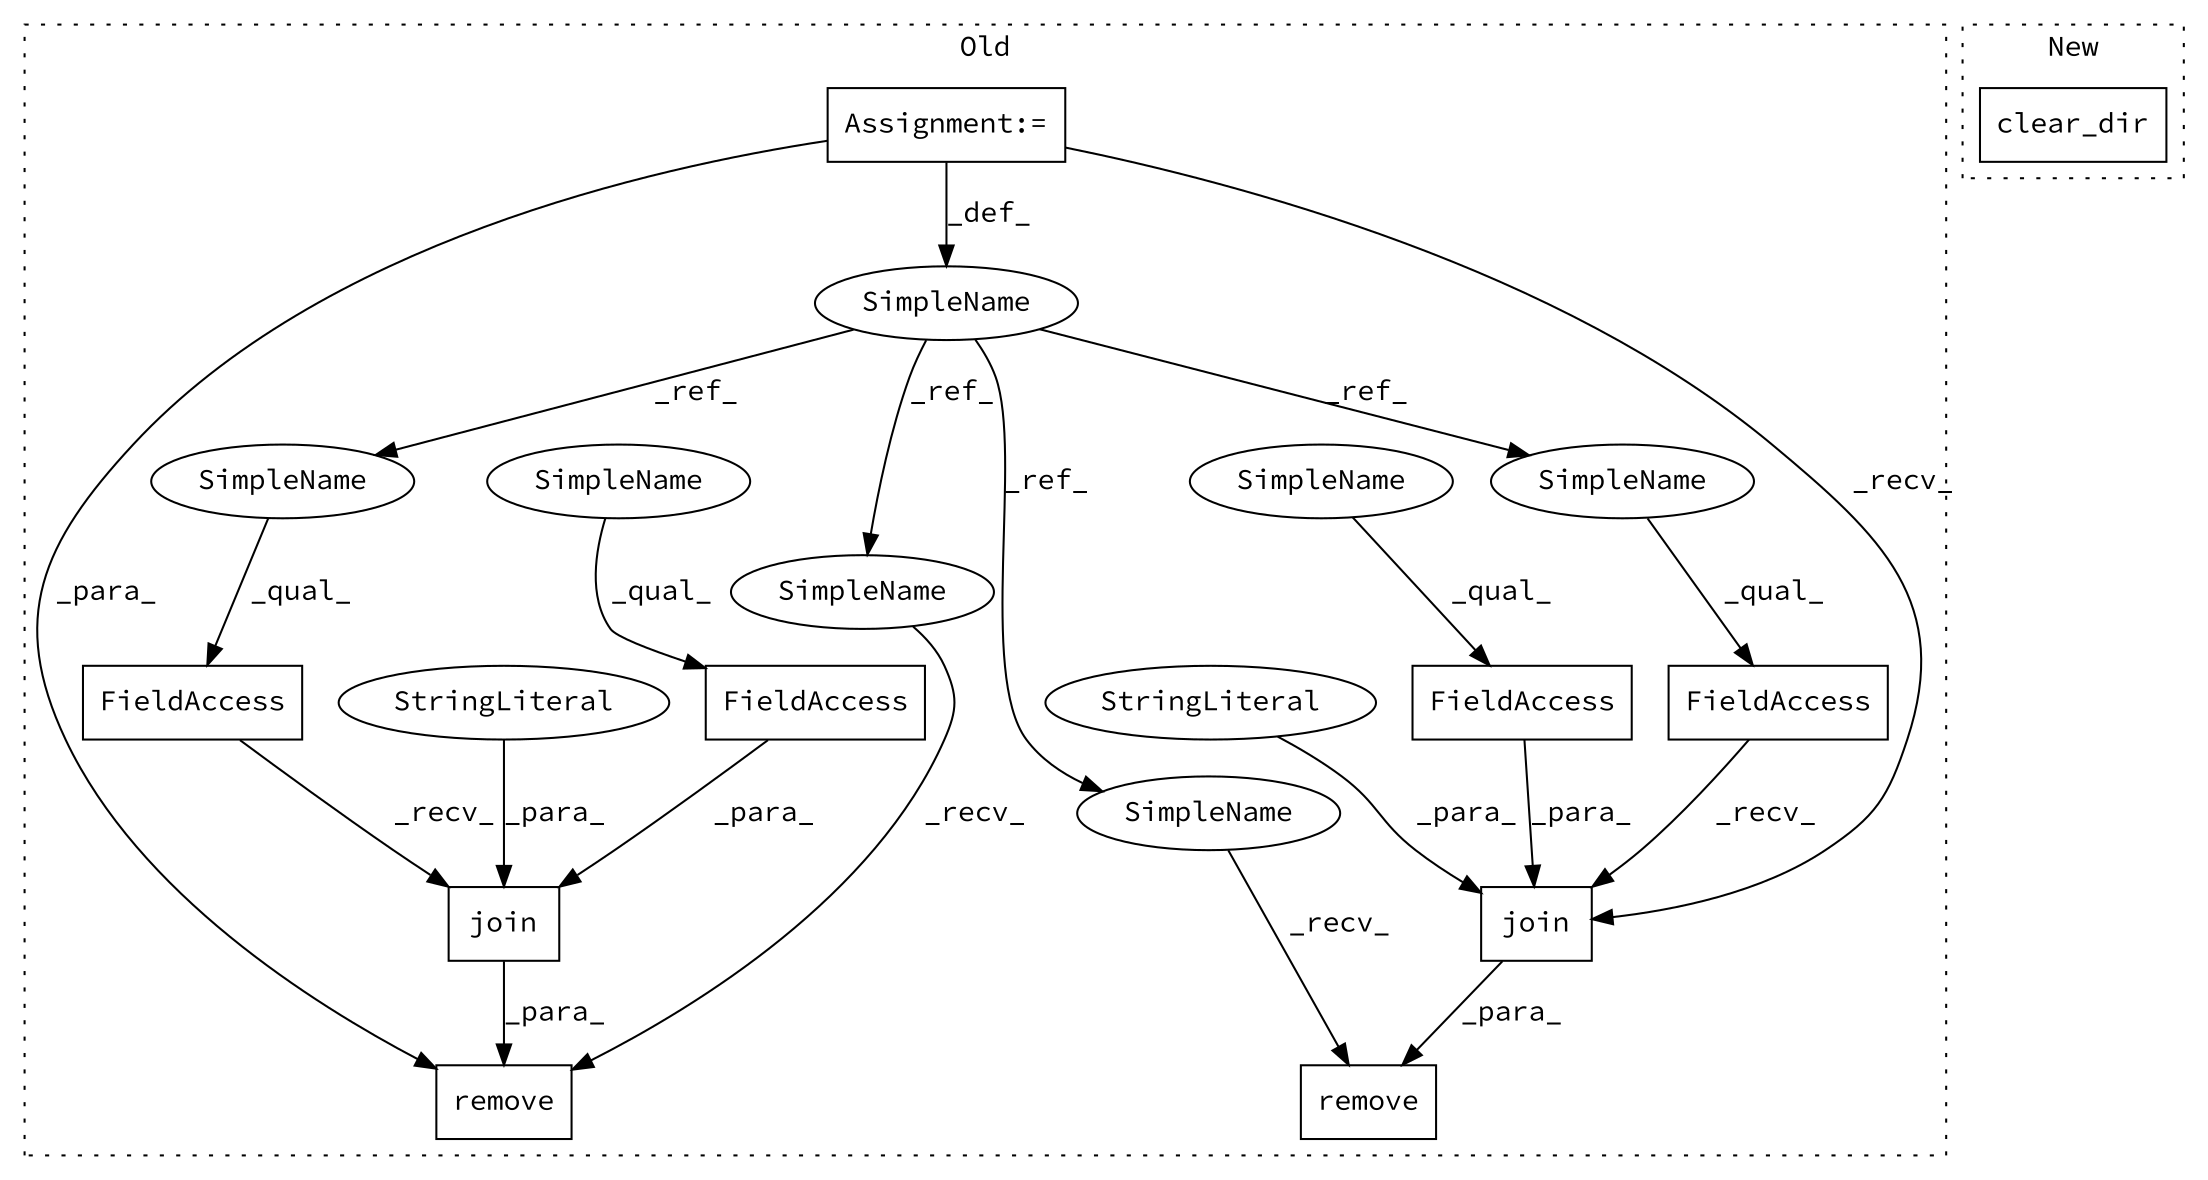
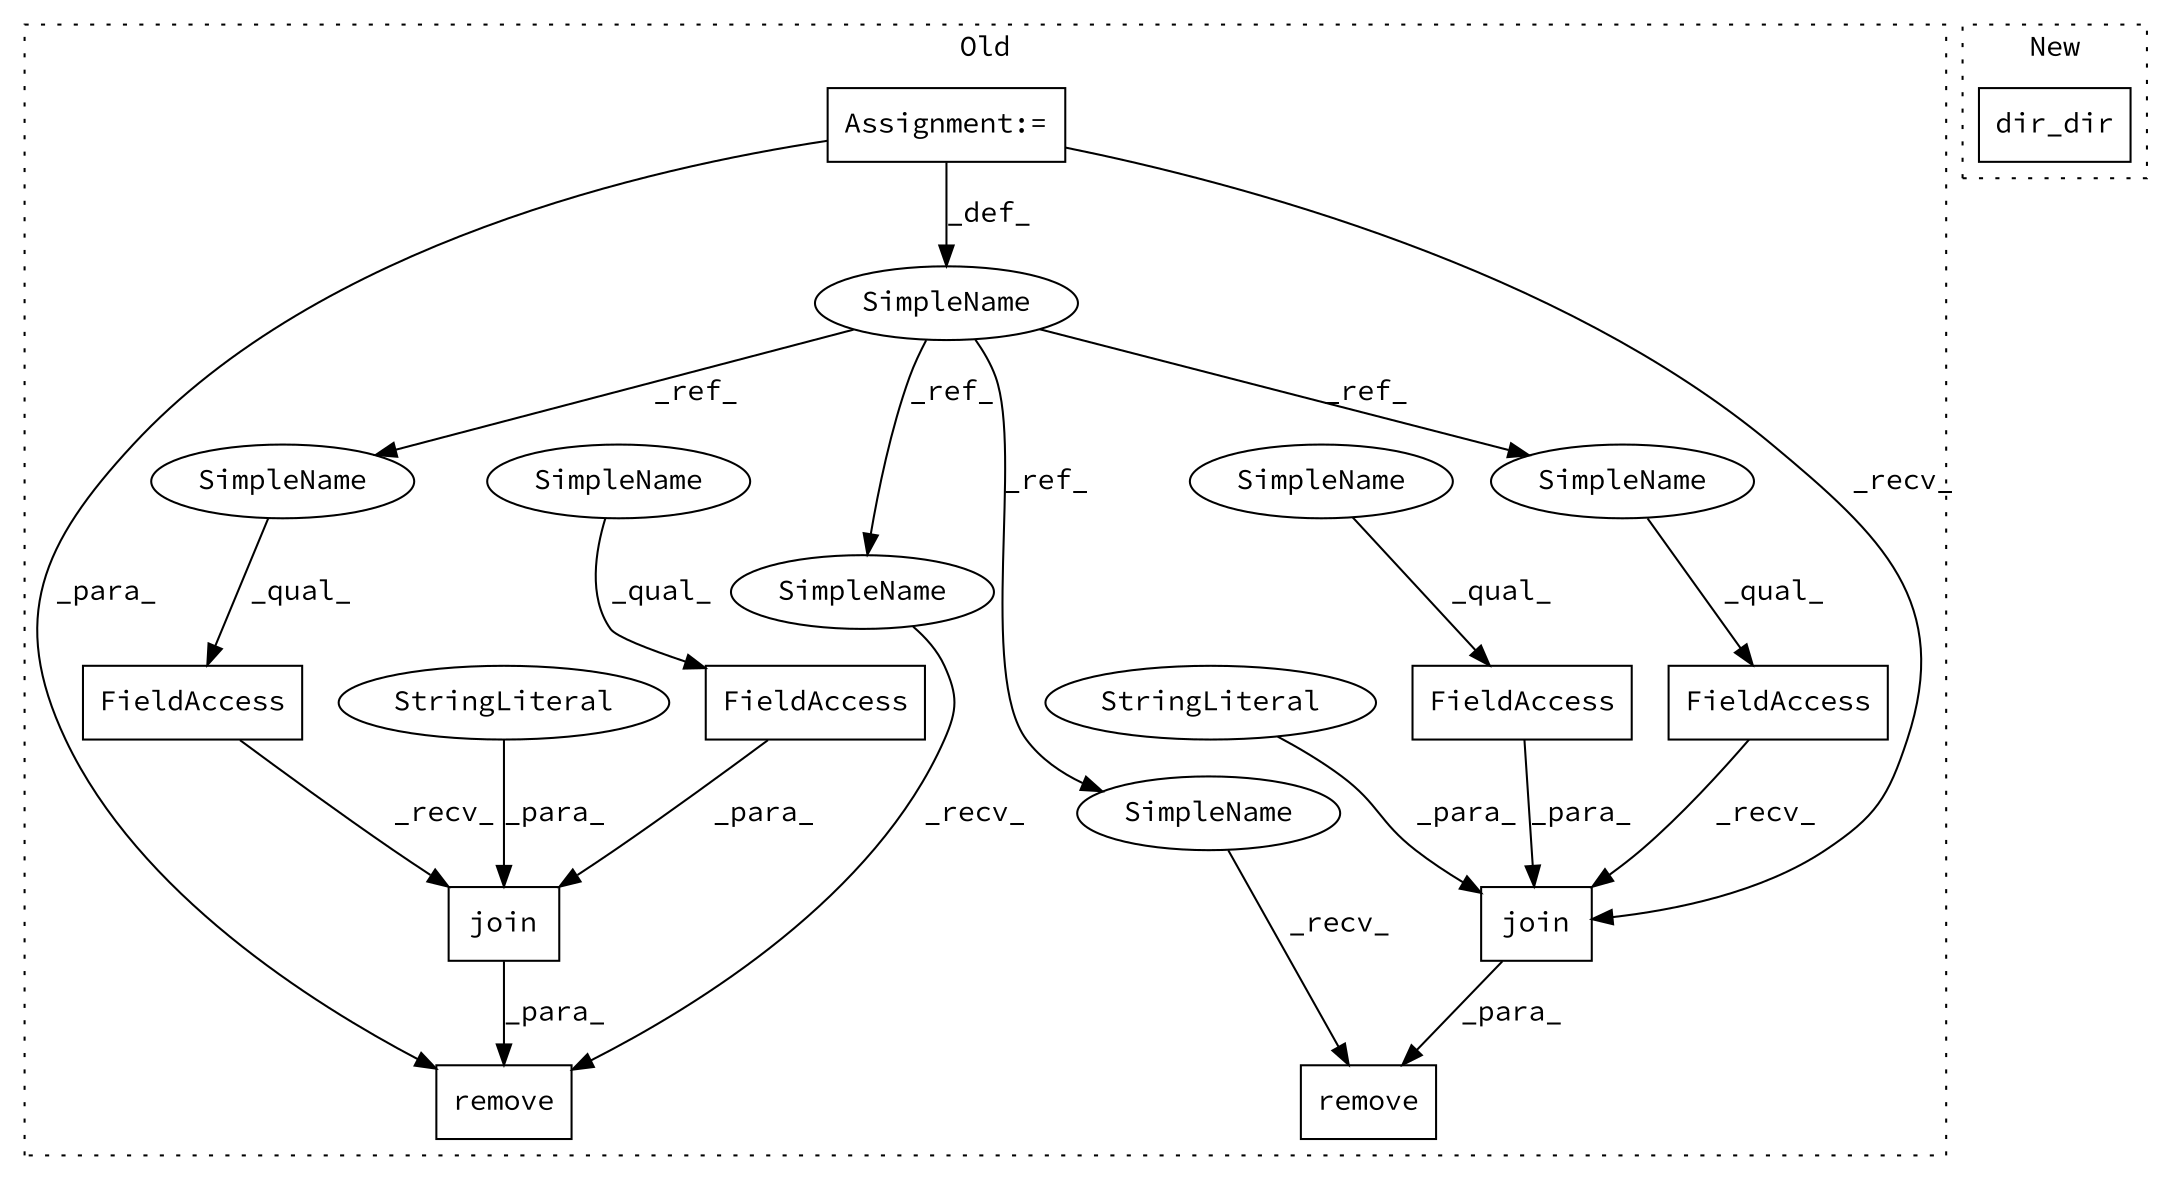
  digraph {
    fontname="Source Code Pro"
    node [a=42 l=2 s=2625 shape=box fontname="Source Code Pro"]
    edge [fontname="Source Code Pro"]
    n1 [a=32 l="5,1" label=join s="2633,2675"]
    n2 [a=22 l=7 label=FieldAccess]
    n3 [label=SimpleName s=2458 shape=ellipse]
    n4 [a=32 l="7,1" label=remove s="2618,2676"]
    n5 [a=22 l=26 label=FieldAccess s=2638]
    n6 [a=22 l=26 label=FieldAccess s=2568]
    n7 [a=22 l=7 label=FieldAccess s=2555]
    n8 [a=32 l="5,1" label=join s="2563,2607"]
    n9 [a=45 l=12 label=StringLiteral s=2595 shape=ellipse]
    n10 [a=45 l=10 label=StringLiteral s=2665 shape=ellipse]
    n11 [a=7 label="Assignment:=" s=2458]
    n12 [a=32 l="7,1" label=remove s="2548,2608"]
    n13 [label=SimpleName s=2615 shape=ellipse]
    n14 [label=SimpleName s=2545 shape=ellipse]
    n15 [label=SimpleName s=2555 shape=ellipse]
    n16 [label=SimpleName shape=ellipse]
    n17 [l=8 label=SimpleName s=2568 shape=ellipse]
    n18 [l=8 label=SimpleName s=2638 shape=ellipse]
-   n19 [a=32 l=11 label=clear_dir s=2795]
+   n19 [a=32 l=11 label=dir_dir s=2795]
    subgraph cluster_1 {
      label=Old
      style=dotted
      n1
      n2
      n3
      n4
      n5
      n6
      n7
      n8
      n9
      n10
      n11
      n12
      n13
      n14
      n15
      n16
      n17
      n18
    }
    subgraph cluster_2 {
      label=New
      style=dotted
      n19
    }
    n1 -> n4 [label=_para_]
    n2 -> n1 [label=_recv_]
    n3 -> n13 [label=_ref_]
    n3 -> n14 [label=_ref_]
    n3 -> n15 [label=_ref_]
    n3 -> n16 [label=_ref_]
    n5 -> n1 [label=_para_]
    n6 -> n8 [label=_para_]
    n7 -> n8 [label=_recv_]
    n8 -> n12 [label=_para_]
    n9 -> n8 [label=_para_]
    n10 -> n1 [label=_para_]
    n11 -> n3 [label=_def_]
    n11 -> n4 [label=_para_]
    n11 -> n8 [label=_recv_]
    n13 -> n4 [label=_recv_]
    n14 -> n12 [label=_recv_]
    n15 -> n7 [label=_qual_]
    n16 -> n2 [label=_qual_]
    n17 -> n6 [label=_qual_]
    n18 -> n5 [label=_qual_]
  }
